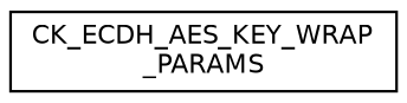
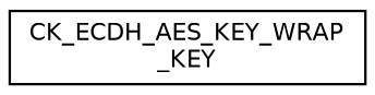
  digraph {
    rankdir=TB
-   n1 [color=black fillcolor=white fontname=Helvetica fontsize=10 height=0.2 label="CK_ECDH_AES_KEY_WRAP\l_PARAMS" shape=record style=filled width=0.4]
+   n1 [color=black fillcolor=white fontname=Helvetica fontsize=10 height=0.2 label="CK_ECDH_AES_KEY_WRAP\l_KEY" shape=record style=filled width=0.4]
  }
